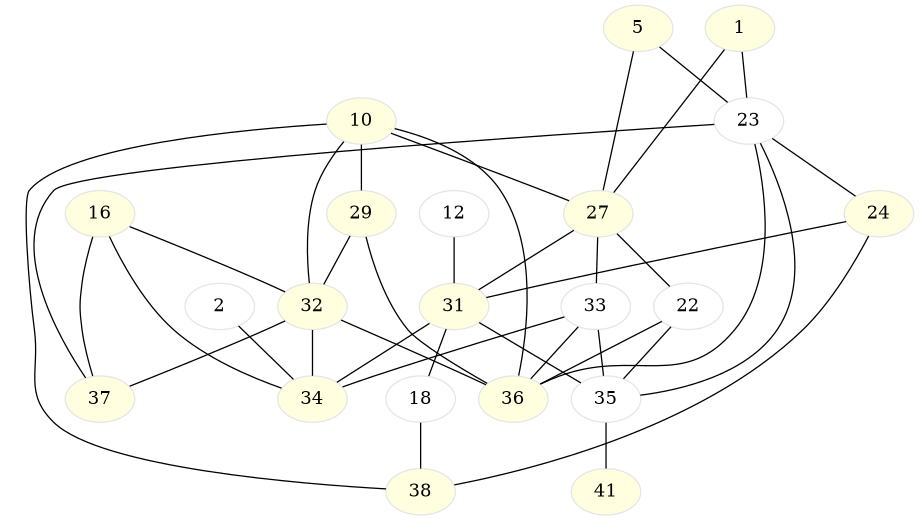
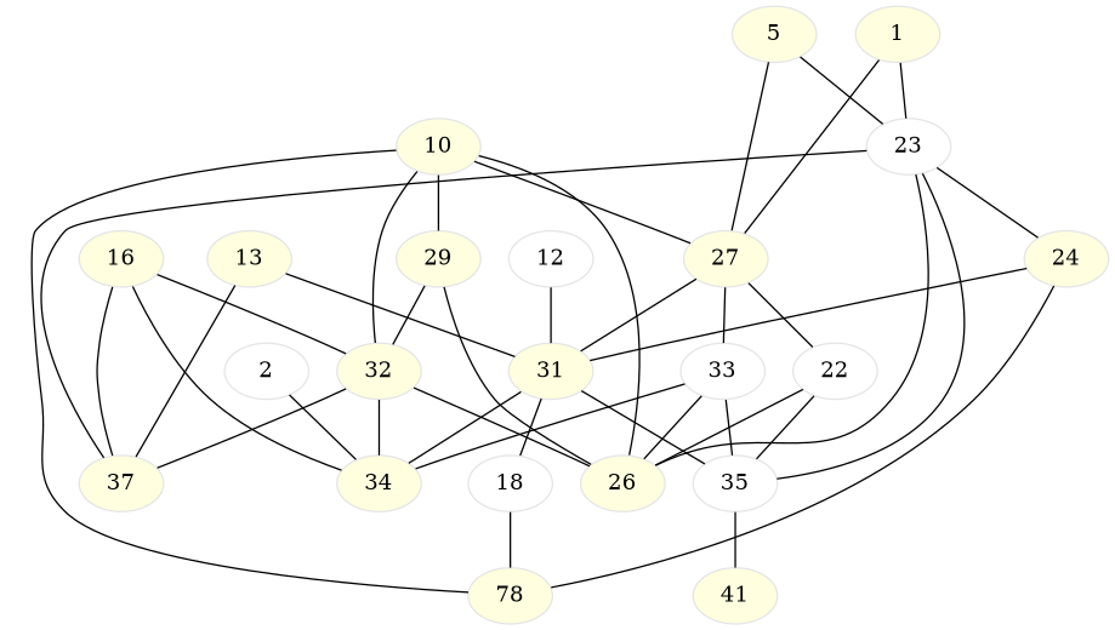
  graph {
    node [color=gray90 fillcolor=lightyellow style=filled]
    edge [weight=1.0]
    23 [fillcolor=white]
    1
    27
-   36
+   36 [label=26]
    37
    35 [fillcolor=white]
    24
    31
    22 [fillcolor=white]
    33 [fillcolor=white]
    2 [fillcolor=white]
    34
    5
    10
    29
    32
-   38
+   38 [label=78]
    12 [fillcolor=white]
    18 [fillcolor=white]
+   13
    16
    41
    23 -- 36
    23 -- 37
    23 -- 35
    23 -- 24
    1 -- 23
    1 -- 27
    27 -- 31
    27 -- 22
    27 -- 33
    35 -- 41
    24 -- 31
    24 -- 38
    31 -- 35 [weight=3.0]
    31 -- 34
    31 -- 18
    22 -- 36
    22 -- 35
    33 -- 36
    33 -- 35
    33 -- 34
    2 -- 34
    5 -- 23
    5 -- 27
    10 -- 27
    10 -- 36
    10 -- 29
    10 -- 32
    10 -- 38
    29 -- 36 [weight=2.0]
    29 -- 32
    32 -- 36
    32 -- 37
    32 -- 34
    12 -- 31
    18 -- 38
+   13 -- 37
+   13 -- 31
    16 -- 37
    16 -- 34
    16 -- 32
  }
